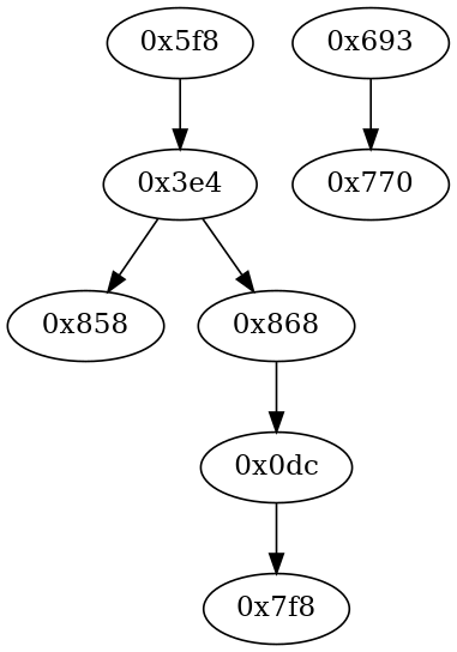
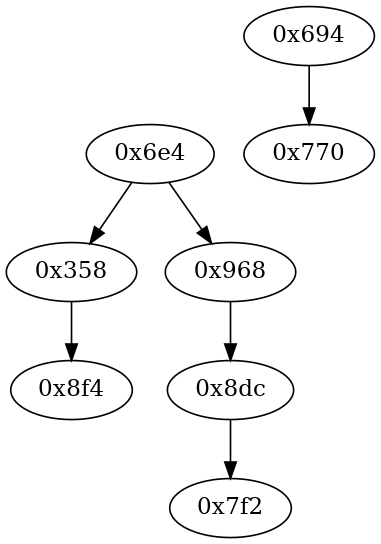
  strict digraph {
-   "0x858" [opcode="[u'ldr', u'bl', u'mov', u'b']"]
-   "0x694" [opcode="[u'ldr', u'bl', u'mov']" label="0x693"]
+   "0x858" [opcode="[u'ldr', u'bl', u'mov', u'b']" label="0x358"]
+   "0x8f4" [opcode="[u'mov', u'sub', u'pop']"]
+   "0x694" [opcode="[u'ldr', u'bl', u'mov']"]
    "0x770" [opcode="[u'ldr', u'bl', u'ldr', u'mov', u'ldr', u'ldr', u'add', u'sub', u'sub', u'mul', u'eor', u'and', u'ldr', u'mov', u'mov', u'ldr', u'ldr', u'cmp', u'mov', u'teq', u'mov', u'mov', u'cmp', u'mov', u'cmp', u'mov', u'b']"]
-   "0x7f8" [opcode="[u'ldr', u'ldr', u'ldr', u'sub', u'sub', u'add', u'mul', u'mvn', u'ldr', u'orr', u'mov', u'cmn', u'mov', u'ldr', u'cmp', u'mov', u'mov', u'mov', u'cmn', u'mov', u'mov', u'teq', u'mov', u'b']"]
-   "0x8dc" [opcode="[u'ldrb', u'ldr', u'ldr', u'cmp', u'mov', u'b']" label="0x0dc"]
-   "0x6e4" [opcode="[u'ldrb', u'ldrb', u'eor', u'tst', u'mov', u'mov', u'cmp', u'mov', u'mov', u'cmp', u'mov', u'b']" label="0x3e4"]
-   "0x868" [opcode="[u'ldr', u'ldr', u'ldr', u'ldrb', u'cmp', u'mov', u'mov', u'strb', u'ldr', u'ldr', u'sub', u'mul', u'mvn', u'ldr', u'ldr', u'orr', u'mov', u'cmn', u'mov', u'cmp', u'mov', u'mov', u'mov', u'cmn', u'mov', u'mov', u'teq', u'mov', u'b']"]
-   "0x5f8" [opcode="[u'push', u'add', u'sub', u'ldr', u'str', u'mvn', u'ldr', u'ldr', u'sub', u'sub', u'add', u'mul', u'mov', u'eor', u'tst', u'ldr', u'mov', u'mov', u'strb', u'ldr', u'cmp', u'mov', u'strb', u'ldr', u'ldr', u'ldr', u'ldr', u'ldr', u'ldr', u'ldr', u'add', u'str', u'ldr', u'add', u'str', u'ldr', u'add', u'str', u'b']"]
+   "0x7f8" [opcode="[u'ldr', u'ldr', u'ldr', u'sub', u'sub', u'add', u'mul', u'mvn', u'ldr', u'orr', u'mov', u'cmn', u'mov', u'ldr', u'cmp', u'mov', u'mov', u'mov', u'cmn', u'mov', u'mov', u'teq', u'mov', u'b']" label="0x7f2"]
+   "0x8dc" [opcode="[u'ldrb', u'ldr', u'ldr', u'cmp', u'mov', u'b']"]
+   "0x6e4" [opcode="[u'ldrb', u'ldrb', u'eor', u'tst', u'mov', u'mov', u'cmp', u'mov', u'mov', u'cmp', u'mov', u'b']"]
+   "0x868" [opcode="[u'ldr', u'ldr', u'ldr', u'ldrb', u'cmp', u'mov', u'mov', u'strb', u'ldr', u'ldr', u'sub', u'mul', u'mvn', u'ldr', u'ldr', u'orr', u'mov', u'cmn', u'mov', u'cmp', u'mov', u'mov', u'mov', u'cmn', u'mov', u'mov', u'teq', u'mov', u'b']" label="0x968"]
+   "0x858" -> "0x8f4"
    "0x694" -> "0x770"
    "0x8dc" -> "0x7f8"
    "0x6e4" -> "0x858"
    "0x6e4" -> "0x868"
    "0x868" -> "0x8dc"
-   "0x5f8" -> "0x6e4"
  }
